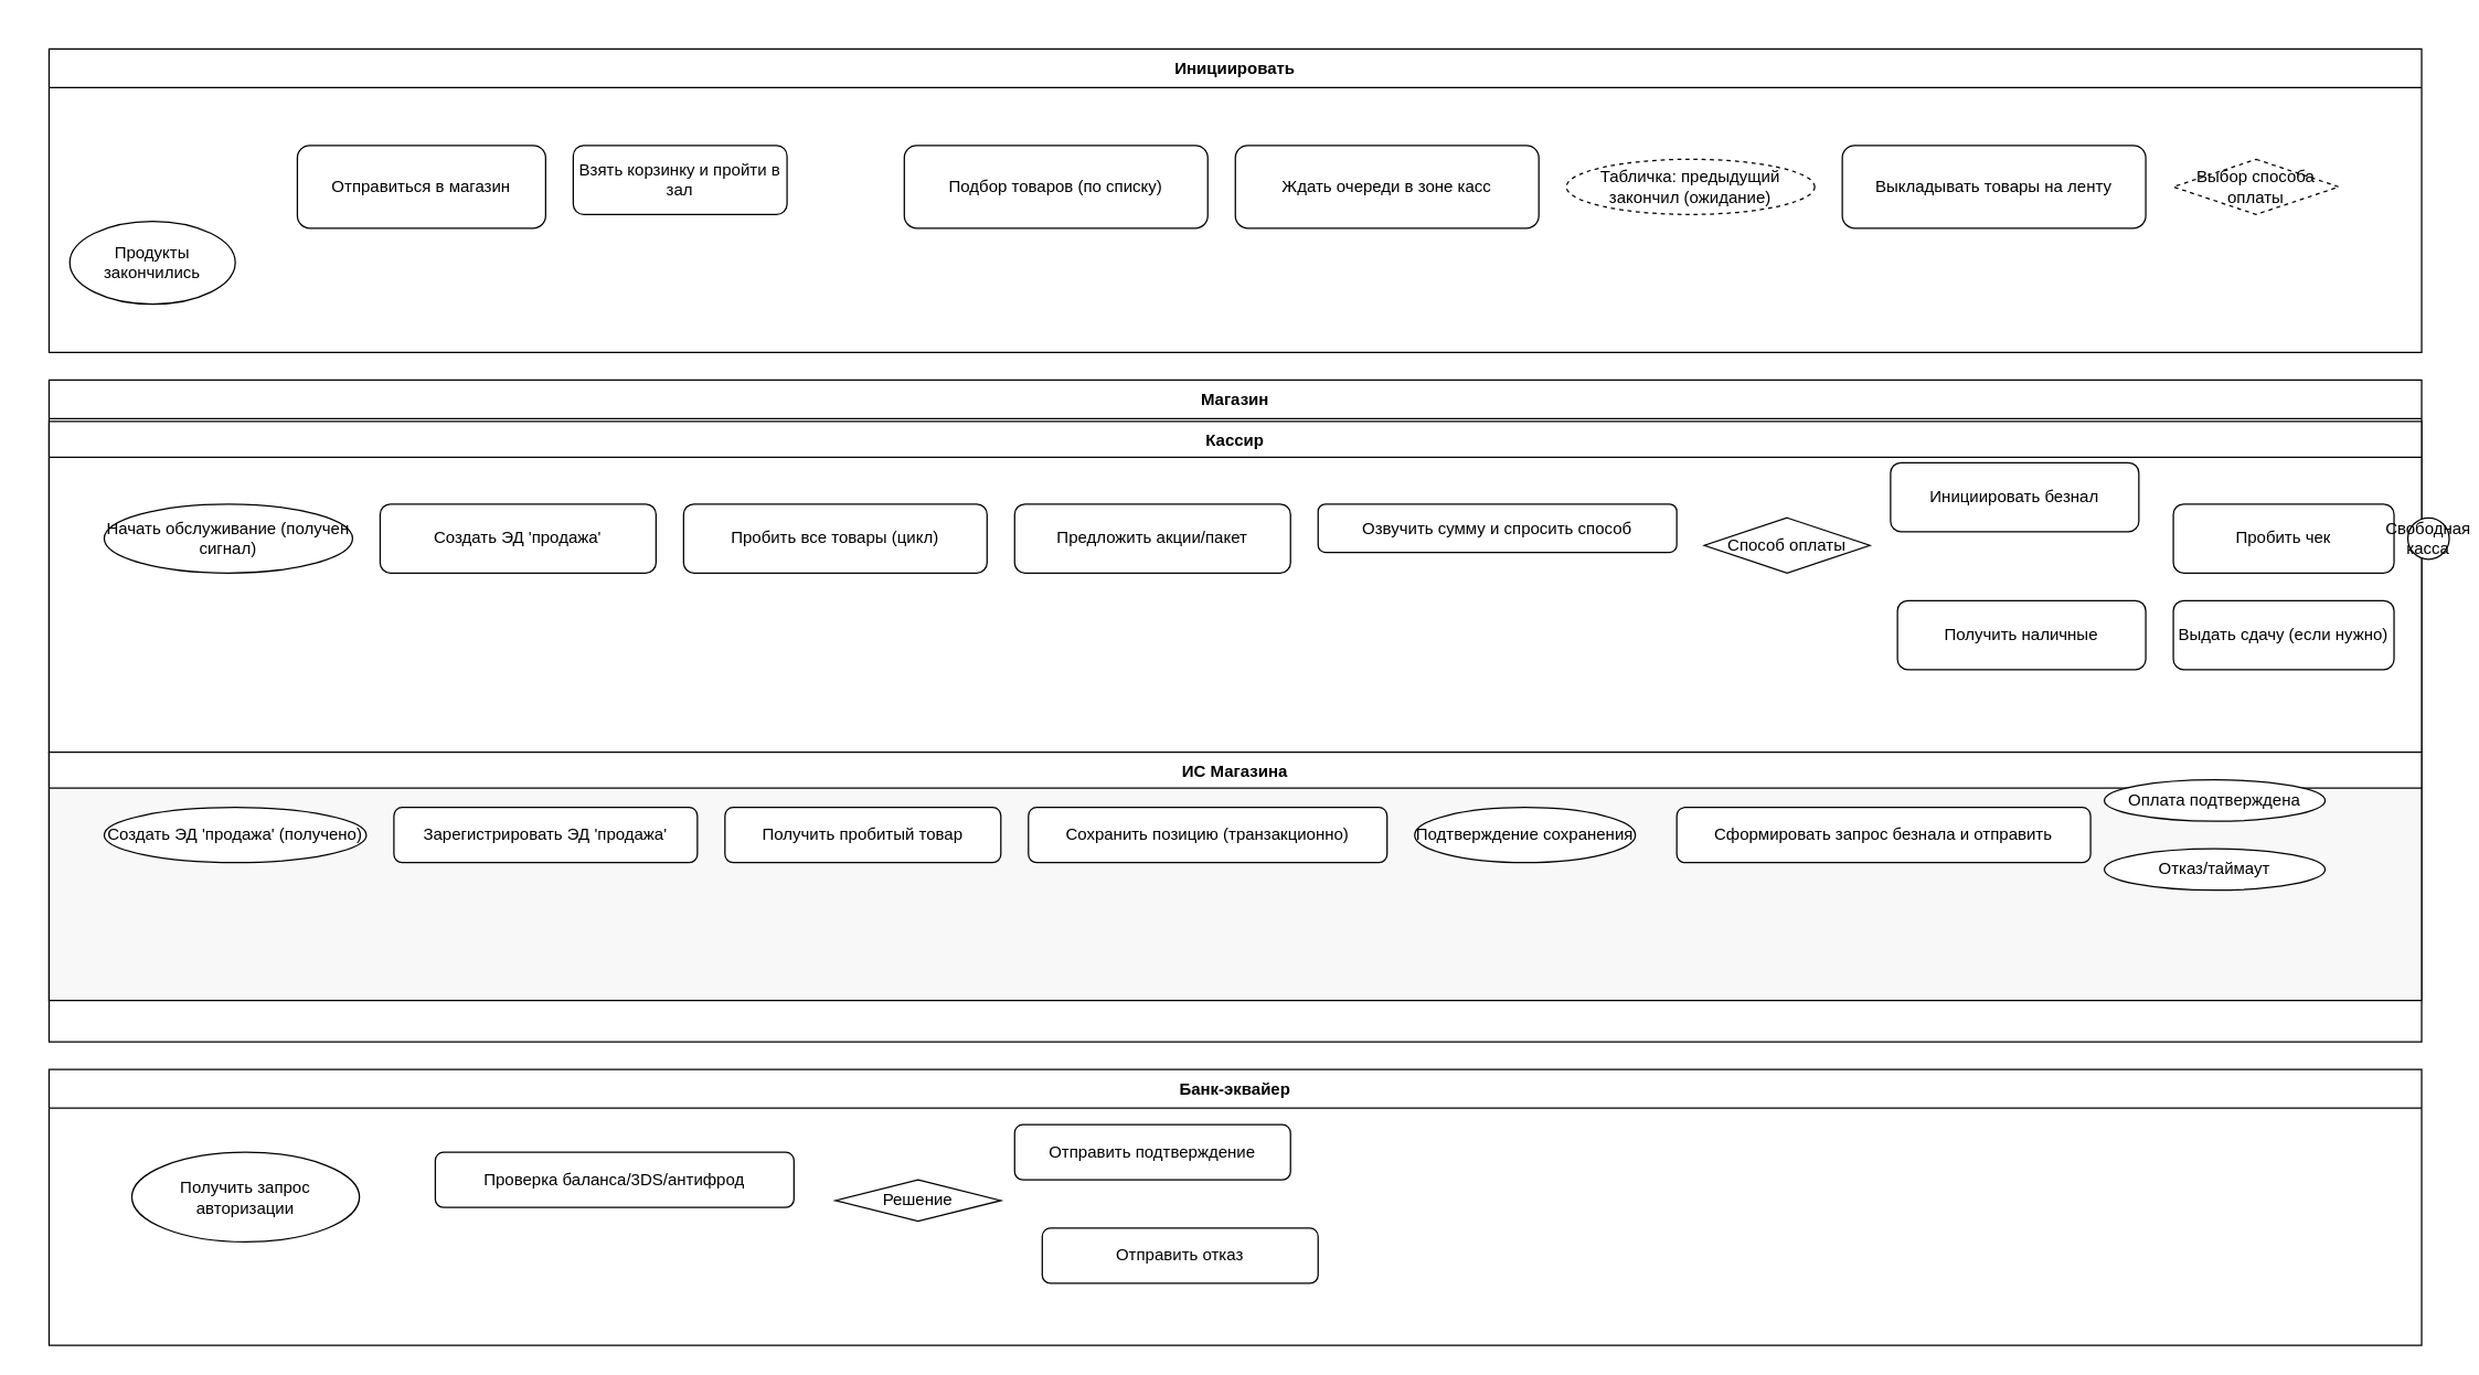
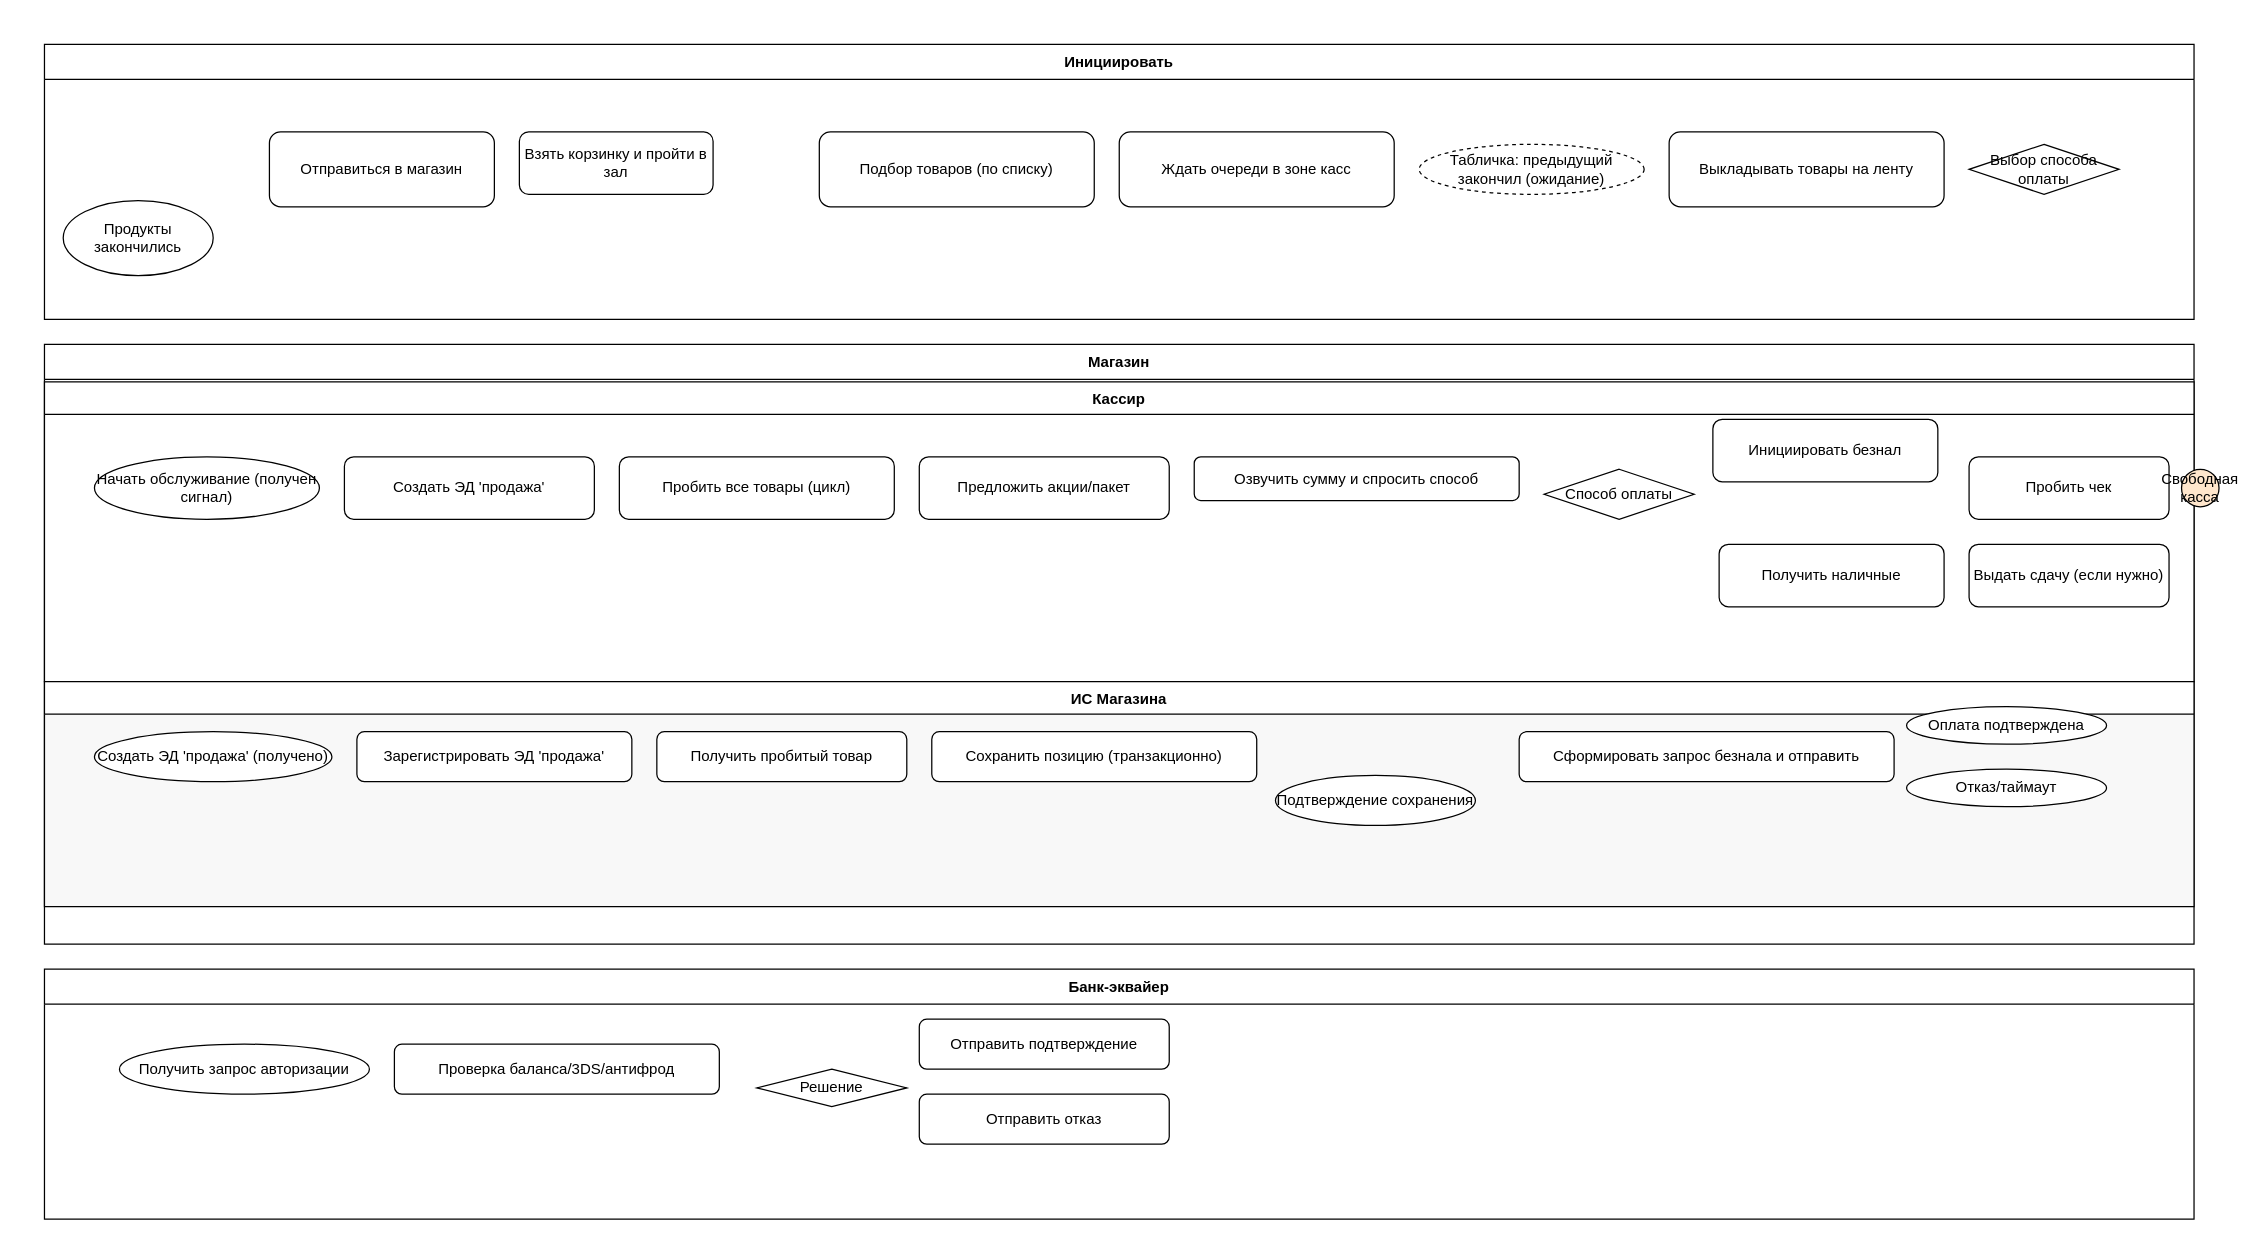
  <mxCell id="0" />
  <mxCell id="1" parent="0" />
  <mxCell id="2" value="Инициировать" style="swimlane;horizontal=1;startSize=28;rounded=0;container=1;recursiveResize=0;" vertex="1" parent="1"><mxGeometry x="20" y="20" width="1720" height="220" as="geometry" /></mxCell>
  <mxCell id="3" value="Продукты закончились" style="ellipse;whiteSpace=wrap;html=1;" vertex="1" parent="2"><mxGeometry x="15" y="125" width="120" height="60" as="geometry" /></mxCell>
  <mxCell id="4" value="Отправиться в магазин" style="rounded=1;whiteSpace=wrap;html=1;" vertex="1" parent="2"><mxGeometry x="180" y="70" width="180" height="60" as="geometry" /></mxCell>
  <mxCell id="5" value="Взять корзинку и пройти в зал" style="rounded=1;whiteSpace=wrap;html=1;" vertex="1" parent="2"><mxGeometry x="380" y="70" width="155" height="50" as="geometry" /></mxCell>
  <mxCell id="6" value="Подбор товаров (по списку)" style="rounded=1;whiteSpace=wrap;html=1;" vertex="1" parent="2"><mxGeometry x="620" y="70" width="220" height="60" as="geometry" /></mxCell>
  <mxCell id="7" value="Ждать очереди в зоне касс" style="rounded=1;whiteSpace=wrap;html=1;" vertex="1" parent="2"><mxGeometry x="860" y="70" width="220" height="60" as="geometry" /></mxCell>
  <mxCell id="8" value="Табличка: предыдущий закончил (ожидание)" style="ellipse;whiteSpace=wrap;html=1;dashed=1;" vertex="1" parent="2"><mxGeometry x="1100" y="80" width="180" height="40" as="geometry" /></mxCell>
  <mxCell id="9" value="Выкладывать товары на ленту" style="rounded=1;whiteSpace=wrap;html=1;" vertex="1" parent="2"><mxGeometry x="1300" y="70" width="220" height="60" as="geometry" /></mxCell>
- <mxCell id="10" value="Выбор способа оплаты" style="rhombus;whiteSpace=wrap;html=1;dashed=1;" vertex="1" parent="2"><mxGeometry x="1540" y="80" width="120" height="40" as="geometry" /></mxCell>
+ <mxCell id="10" value="Выбор способа оплаты" style="rhombus;whiteSpace=wrap;html=1;" vertex="1" parent="2"><mxGeometry x="1540" y="80" width="120" height="40" as="geometry" /></mxCell>
  <mxCell id="11" value="Магазин" style="swimlane;horizontal=1;startSize=28;rounded=0;container=1;recursiveResize=0;" vertex="1" parent="1"><mxGeometry x="20" y="260" width="1720" height="480" as="geometry" /></mxCell>
  <mxCell id="12" value="Кассир" style="swimlane;horizontal=1;startSize=26;rounded=0;container=1;recursiveResize=0;swimlaneFillColor=#ffffff;" vertex="1" parent="11"><mxGeometry x="0" y="30" width="1720" height="240" as="geometry" /></mxCell>
  <mxCell id="13" value="ИС Магазина" style="swimlane;horizontal=1;startSize=26;rounded=0;container=1;recursiveResize=0;swimlaneFillColor=#f8f8f8;" vertex="1" parent="11"><mxGeometry x="0" y="270" width="1720" height="180" as="geometry" /></mxCell>
  <mxCell id="14" value="Начать обслуживание (получен сигнал)" style="ellipse;whiteSpace=wrap;html=1;" vertex="1" parent="12"><mxGeometry x="40" y="60" width="180" height="50" as="geometry" /></mxCell>
  <mxCell id="15" value="Создать ЭД 'продажа'" style="rounded=1;whiteSpace=wrap;html=1;" vertex="1" parent="12"><mxGeometry x="240" y="60" width="200" height="50" as="geometry" /></mxCell>
  <mxCell id="16" value="Пробить все товары (цикл)" style="rounded=1;whiteSpace=wrap;html=1;" vertex="1" parent="12"><mxGeometry x="460" y="60" width="220" height="50" as="geometry" /></mxCell>
  <mxCell id="17" value="Предложить акции/пакет" style="rounded=1;whiteSpace=wrap;html=1;" vertex="1" parent="12"><mxGeometry x="700" y="60" width="200" height="50" as="geometry" /></mxCell>
  <mxCell id="18" value="Озвучить сумму и спросить способ" style="rounded=1;whiteSpace=wrap;html=1;" vertex="1" parent="12"><mxGeometry x="920" y="60" width="260" height="35" as="geometry" /></mxCell>
  <mxCell id="19" value="Способ оплаты" style="rhombus;whiteSpace=wrap;html=1;" vertex="1" parent="12"><mxGeometry x="1200" y="70" width="120" height="40" as="geometry" /></mxCell>
  <mxCell id="20" value="Инициировать безнал" style="rounded=1;whiteSpace=wrap;html=1;" vertex="1" parent="12"><mxGeometry x="1335" y="30" width="180" height="50" as="geometry" /></mxCell>
  <mxCell id="21" value="Получить наличные" style="rounded=1;whiteSpace=wrap;html=1;" vertex="1" parent="12"><mxGeometry x="1340" y="130" width="180" height="50" as="geometry" /></mxCell>
  <mxCell id="22" value="Выдать сдачу (если нужно)" style="rounded=1;whiteSpace=wrap;html=1;" vertex="1" parent="12"><mxGeometry x="1540" y="130" width="160" height="50" as="geometry" /></mxCell>
  <mxCell id="23" value="Пробить чек" style="rounded=1;whiteSpace=wrap;html=1;" vertex="1" parent="12"><mxGeometry x="1540" y="60" width="160" height="50" as="geometry" /></mxCell>
- <mxCell id="24" value="Свободная касса" style="ellipse;whiteSpace=wrap;html=1;" vertex="1" parent="12"><mxGeometry x="1710" y="70" width="30" height="30" as="geometry" /></mxCell>
+ <mxCell id="24" value="Свободная касса" style="ellipse;whiteSpace=wrap;html=1;fillColor=#ffe6cc;" vertex="1" parent="12"><mxGeometry x="1710" y="70" width="30" height="30" as="geometry" /></mxCell>
  <mxCell id="25" value="Создать ЭД 'продажа' (получено)" style="ellipse;whiteSpace=wrap;html=1;" vertex="1" parent="13"><mxGeometry x="40" y="40" width="190" height="40" as="geometry" /></mxCell>
  <mxCell id="26" value="Зарегистрировать ЭД 'продажа'" style="rounded=1;whiteSpace=wrap;html=1;" vertex="1" parent="13"><mxGeometry x="250" y="40" width="220" height="40" as="geometry" /></mxCell>
  <mxCell id="27" value="Получить пробитый товар" style="rounded=1;whiteSpace=wrap;html=1;" vertex="1" parent="13"><mxGeometry x="490" y="40" width="200" height="40" as="geometry" /></mxCell>
  <mxCell id="28" value="Сохранить позицию (транзакционно)" style="rounded=1;whiteSpace=wrap;html=1;" vertex="1" parent="13"><mxGeometry x="710" y="40" width="260" height="40" as="geometry" /></mxCell>
- <mxCell id="29" value="Подтверждение сохранения" style="ellipse;whiteSpace=wrap;html=1;" vertex="1" parent="13"><mxGeometry x="990" y="40" width="160" height="40" as="geometry" /></mxCell>
+ <mxCell id="29" value="Подтверждение сохранения" style="ellipse;whiteSpace=wrap;html=1;" vertex="1" parent="13"><mxGeometry x="985" y="75" width="160" height="40" as="geometry" /></mxCell>
  <mxCell id="30" value="Сформировать запрос безнала и отправить" style="rounded=1;whiteSpace=wrap;html=1;" vertex="1" parent="13"><mxGeometry x="1180" y="40" width="300" height="40" as="geometry" /></mxCell>
  <mxCell id="31" value="Оплата подтверждена" style="ellipse;whiteSpace=wrap;html=1;" vertex="1" parent="13"><mxGeometry x="1490" y="20" width="160" height="30" as="geometry" /></mxCell>
  <mxCell id="32" value="Отказ/таймаут" style="ellipse;whiteSpace=wrap;html=1;" vertex="1" parent="13"><mxGeometry x="1490" y="70" width="160" height="30" as="geometry" /></mxCell>
  <mxCell id="33" value="Банк-эквайер" style="swimlane;horizontal=1;startSize=28;rounded=0;container=1;recursiveResize=0;" vertex="1" parent="1"><mxGeometry x="20" y="760" width="1720" height="200" as="geometry" /></mxCell>
- <mxCell id="34" value="Получить запрос авторизации" style="ellipse;whiteSpace=wrap;html=1;" vertex="1" parent="33"><mxGeometry x="60" y="60" width="165" height="65" as="geometry" /></mxCell>
+ <mxCell id="34" value="Получить запрос авторизации" style="ellipse;whiteSpace=wrap;html=1;" vertex="1" parent="33"><mxGeometry x="60" y="60" width="200" height="40" as="geometry" /></mxCell>
  <mxCell id="35" value="Проверка баланса/3DS/антифрод" style="rounded=1;whiteSpace=wrap;html=1;" vertex="1" parent="33"><mxGeometry x="280" y="60" width="260" height="40" as="geometry" /></mxCell>
  <mxCell id="36" value="Решение" style="rhombus;whiteSpace=wrap;html=1;" vertex="1" parent="33"><mxGeometry x="570" y="80" width="120" height="30" as="geometry" /></mxCell>
  <mxCell id="37" value="Отправить подтверждение" style="rounded=1;whiteSpace=wrap;html=1;" vertex="1" parent="33"><mxGeometry x="700" y="40" width="200" height="40" as="geometry" /></mxCell>
- <mxCell id="38" value="Отправить отказ" style="rounded=1;whiteSpace=wrap;html=1;" vertex="1" parent="33"><mxGeometry x="720" y="115" width="200" height="40" as="geometry" /></mxCell>
+ <mxCell id="38" value="Отправить отказ" style="rounded=1;whiteSpace=wrap;html=1;" vertex="1" parent="33"><mxGeometry x="700" y="100" width="200" height="40" as="geometry" /></mxCell>
  <mxCell id="39" edge="1" parent="1" source="3" target="4" style="endArrow=block;html=1;" />
  <mxCell id="40" edge="1" parent="1" source="4" target="5" style="endArrow=block;html=1;" />
  <mxCell id="41" edge="1" parent="1" source="5" target="6" style="endArrow=block;html=1;" />
  <mxCell id="42" edge="1" parent="1" source="6" target="7" style="endArrow=block;html=1;" />
  <mxCell id="43" edge="1" parent="1" source="7" target="8" style="endArrow=block;html=1;" />
  <mxCell id="44" edge="1" parent="1" source="8" target="9" style="endArrow=block;html=1;" />
  <mxCell id="45" edge="1" parent="1" source="9" target="10" style="endArrow=block;html=1;" />
  <mxCell id="46" edge="1" parent="1" source="14" target="15" style="endArrow=block;html=1;" />
  <mxCell id="47" edge="1" parent="1" source="15" target="16" style="endArrow=block;html=1;" />
  <mxCell id="48" edge="1" parent="1" source="16" target="17" style="endArrow=block;html=1;" />
  <mxCell id="49" edge="1" parent="1" source="17" target="18" style="endArrow=block;html=1;" />
  <mxCell id="50" edge="1" parent="1" source="18" target="19" style="endArrow=block;html=1;" />
  <mxCell id="51" edge="1" parent="1" source="19" target="20" style="endArrow=block;html=1;exitX=1;exitY=0.5;entryX=0;entryY=0.5;" />
  <mxCell id="52" edge="1" parent="1" source="19" target="21" style="endArrow=block;html=1;entryX=0;entryY=0.5;" />
  <mxCell id="53" edge="1" parent="1" source="21" target="22" style="endArrow=block;html=1;" />
  <mxCell id="54" edge="1" parent="1" source="20" target="23" style="endArrow=block;html=1;dashed=1;opacity=50;" />
  <mxCell id="55" edge="1" parent="1" source="22" target="23" style="endArrow=block;html=1;" />
  <mxCell id="56" edge="1" parent="1" source="23" target="24" style="endArrow=block;html=1;" />
  <mxCell id="57" edge="1" parent="1" source="25" target="26" style="endArrow=block;html=1;" />
  <mxCell id="58" edge="1" parent="1" source="26" target="27" style="endArrow=block;html=1;" />
  <mxCell id="59" edge="1" parent="1" source="27" target="28" style="endArrow=block;html=1;" />
  <mxCell id="60" edge="1" parent="1" source="28" target="29" style="endArrow=block;html=1;" />
  <mxCell id="61" edge="1" parent="1" source="29" target="27" style="endArrow=block;html=1;dashed=1;" />
  <mxCell id="62" edge="1" parent="1" source="29" target="30" style="endArrow=block;html=1;" />
  <mxCell id="63" edge="1" parent="1" source="34" target="35" style="endArrow=block;html=1;" />
  <mxCell id="64" edge="1" parent="1" source="35" target="36" style="endArrow=block;html=1;" />
  <mxCell id="65" edge="1" parent="1" source="36" target="37" style="endArrow=block;html=1;" />
  <mxCell id="66" edge="1" parent="1" source="36" target="38" style="endArrow=block;html=1;" />
  <mxCell id="67" edge="1" parent="1" source="9" target="14" style="dashed=1;endArrow=block;endFill=0;html=1;strokeColor=#0000cc;" />
  <mxCell id="68" edge="1" parent="1" source="15" target="25" style="dashed=1;endArrow=block;endFill=0;html=1;strokeColor=#0000cc;" />
  <mxCell id="69" edge="1" parent="1" source="16" target="27" style="dashed=1;endArrow=block;endFill=0;html=1;strokeColor=#0000cc;" />
  <mxCell id="70" edge="1" parent="1" source="29" target="16" style="dashed=1;endArrow=block;endFill=0;html=1;strokeColor=#0000cc;" />
  <mxCell id="71" edge="1" parent="1" source="30" target="34" style="dashed=1;endArrow=block;endFill=0;html=1;strokeColor=#0000cc;" />
  <mxCell id="72" edge="1" parent="1" source="37" target="31" style="dashed=1;endArrow=block;endFill=0;html=1;strokeColor=#0000cc;" />
  <mxCell id="73" edge="1" parent="1" source="38" target="32" style="dashed=1;endArrow=block;endFill=0;html=1;strokeColor=#0000cc;" />
  <mxCell id="74" edge="1" parent="1" source="31" target="23" style="dashed=1;endArrow=block;endFill=0;html=1;strokeColor=#0000cc;" />
  <mxCell id="75" edge="1" parent="1" source="32" target="19" style="dashed=1;endArrow=block;endFill=0;html=1;strokeColor=#0000cc;" />
  <mxCell id="76" edge="1" parent="1" source="10" target="19" style="dashed=1;endArrow=block;endFill=0;html=1;strokeColor=#0000cc;" />
  <mxCell id="77" edge="1" parent="1" source="10" target="21" style="dashed=1;endArrow=block;endFill=0;html=1;strokeColor=#0000cc;" />
  <mxCell id="78" edge="1" parent="1" source="22" target="10" style="dashed=1;endArrow=block;endFill=0;html=1;strokeColor=#0000cc;" />
